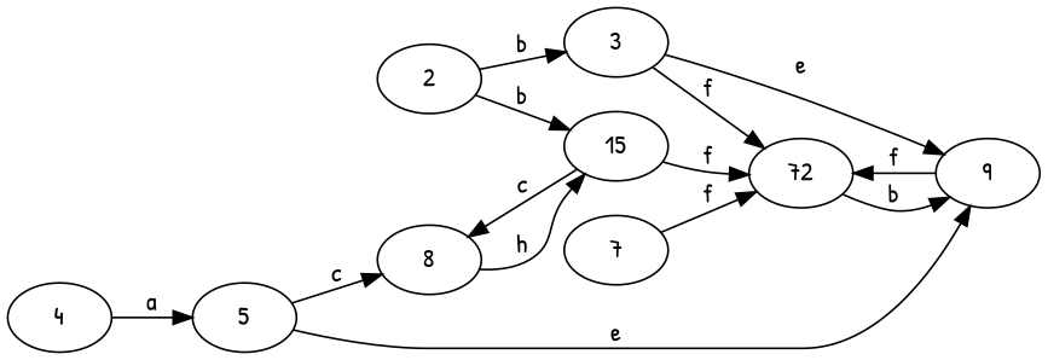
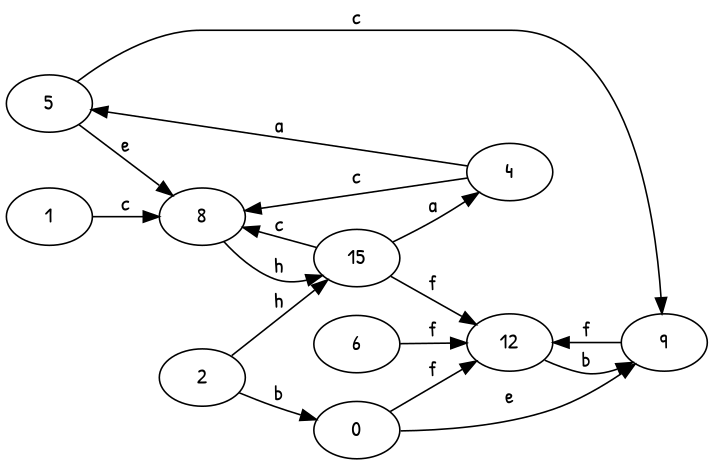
  strict digraph {
    fontname="Patrick Hand"
    rankdir=LR
    node [fontname="Patrick Hand"]
    edge [fontname="Patrick Hand"]
    n1 [label=5]
    8
    9
    n4 [label=15]
-   12 [label=72]
+   12
    4
-   6 [label=7]
-   0 [label=3]
+   6
+   0
+   1
    2
-   n1 -> 8 [label=c]
-   n1 -> 9 [label=e]
+   n1 -> 8 [label=e]
+   n1 -> 9 [label=c]
    8 -> n4 [label=h]
    9 -> 12 [label=f]
    n4 -> 8 [label=c]
    n4 -> 12 [label=f]
+   n4 -> 4 [label=a]
    12 -> 9 [label=b]
    4 -> n1 [label=a]
+   4 -> 8 [label=c]
    6 -> 12 [label=f]
    0 -> 9 [label=e]
    0 -> 12 [label=f]
-   2 -> n4 [label=b]
+   1 -> 8 [label=c]
+   2 -> n4 [label=h]
    2 -> 0 [label=b]
  }
